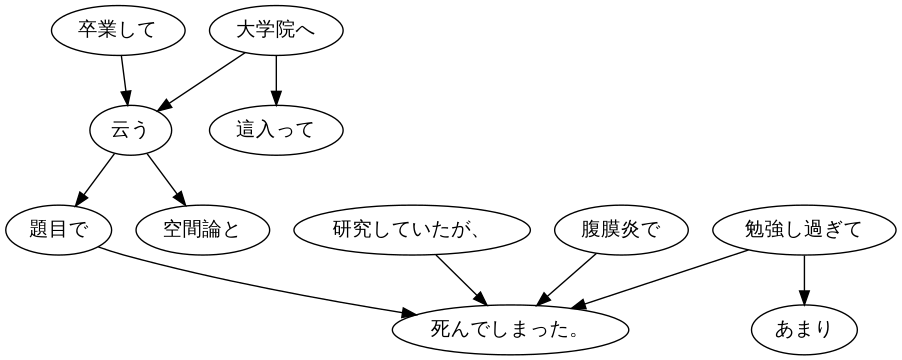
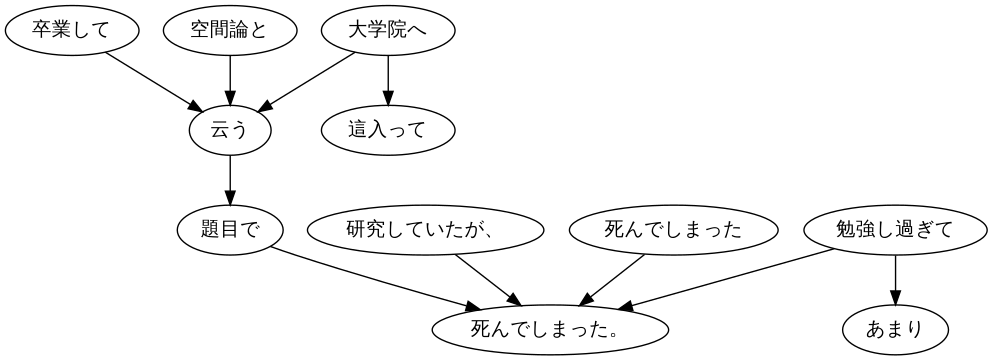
  digraph {
    fontname="Courier Prime"
    node [fontname="Courier Prime"]
    edge [fontname="Courier Prime"]
    n1 [label="卒業して"]
    n2 [label="云う"]
    n3 [label="題目で"]
    n4 [label="大学院へ"]
    n5 [label="這入って"]
    n6 [label="空間論と"]
    n7 [label="死んでしまった。"]
    n8 [label="研究していたが、"]
    n9 [label="あまり"]
    n10 [label="勉強し過ぎて"]
-   n11 [label="腹膜炎で"]
+   n11 [label="死んでしまった"]
    n1 -> n2
    n2 -> n3
    n3 -> n7
    n4 -> n2
    n4 -> n5
-   n2 -> n6
+   n6 -> n2
    n8 -> n7
    n10 -> n7
    n10 -> n9
    n11 -> n7
  }
